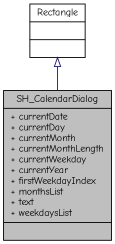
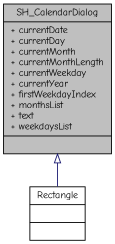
  digraph {
    fontname="Comic Neue"
    node [color=black fontname="Comic Neue" fontsize=11 shape=record]
    n1 [fillcolor=grey75 fontcolor=black height=0.2 label="{SH_CalendarDialog\n|+ currentDate\l+ currentDay\l+ currentMonth\l+ currentMonthLength\l+ currentWeekday\l+ currentYear\l+ firstWeekdayIndex\l+ monthsList\l+ text\l+ weekdaysList\l|}" style=filled width=0.4]
    n2 [height=0.2 label="{Rectangle\n||}" width=0.4]
-   n2 -> n1 [arrowtail=onormal color=midnightblue dir=back fontname="Comic Neue" fontsize=11 labelfontname=Verdana labelfontsize=11 style=solid]
+   n1 -> n2 [arrowtail=onormal color=midnightblue dir=back fontname="Comic Neue" fontsize=11 labelfontname=Verdana labelfontsize=11 style=solid]
  }
